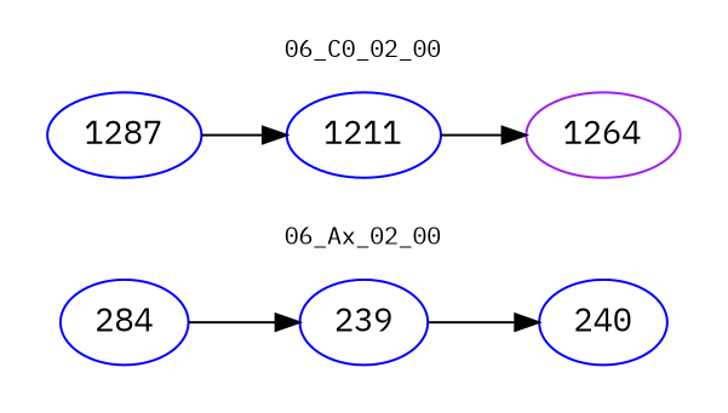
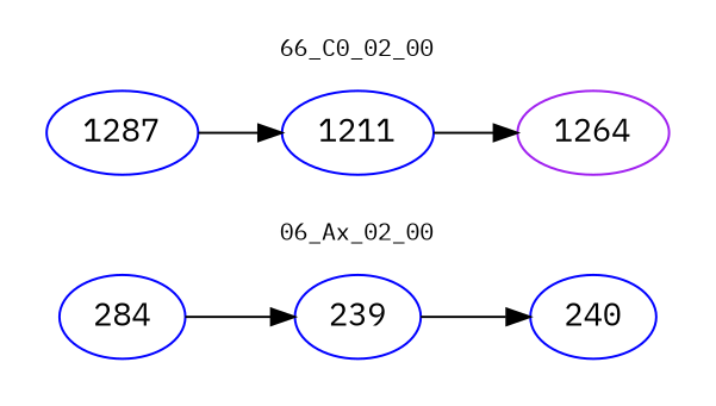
  digraph {
    fontname="IBM Plex Mono"
    rankdir=LR
    node [color=blue fontname="IBM Plex Mono"]
    edge [color=black fontname="IBM Plex Mono"]
    n1 [label=284]
    n2 [label=239]
    n3 [label=240]
    n4 [label=1287]
    n5 [label=1211]
    n6 [color=purple label=1264]
    subgraph cluster_1 {
      color=white
      fontsize=10
      label="06_Ax_02_00"
      n1
      n2
      n3
    }
    subgraph cluster_2 {
      color=white
      fontsize=10
-     label="06_C0_02_00"
+     label="66_C0_02_00"
      n4
      n5
      n6
    }
    n1 -> n2
    n2 -> n3
    n4 -> n5
    n5 -> n6
  }
